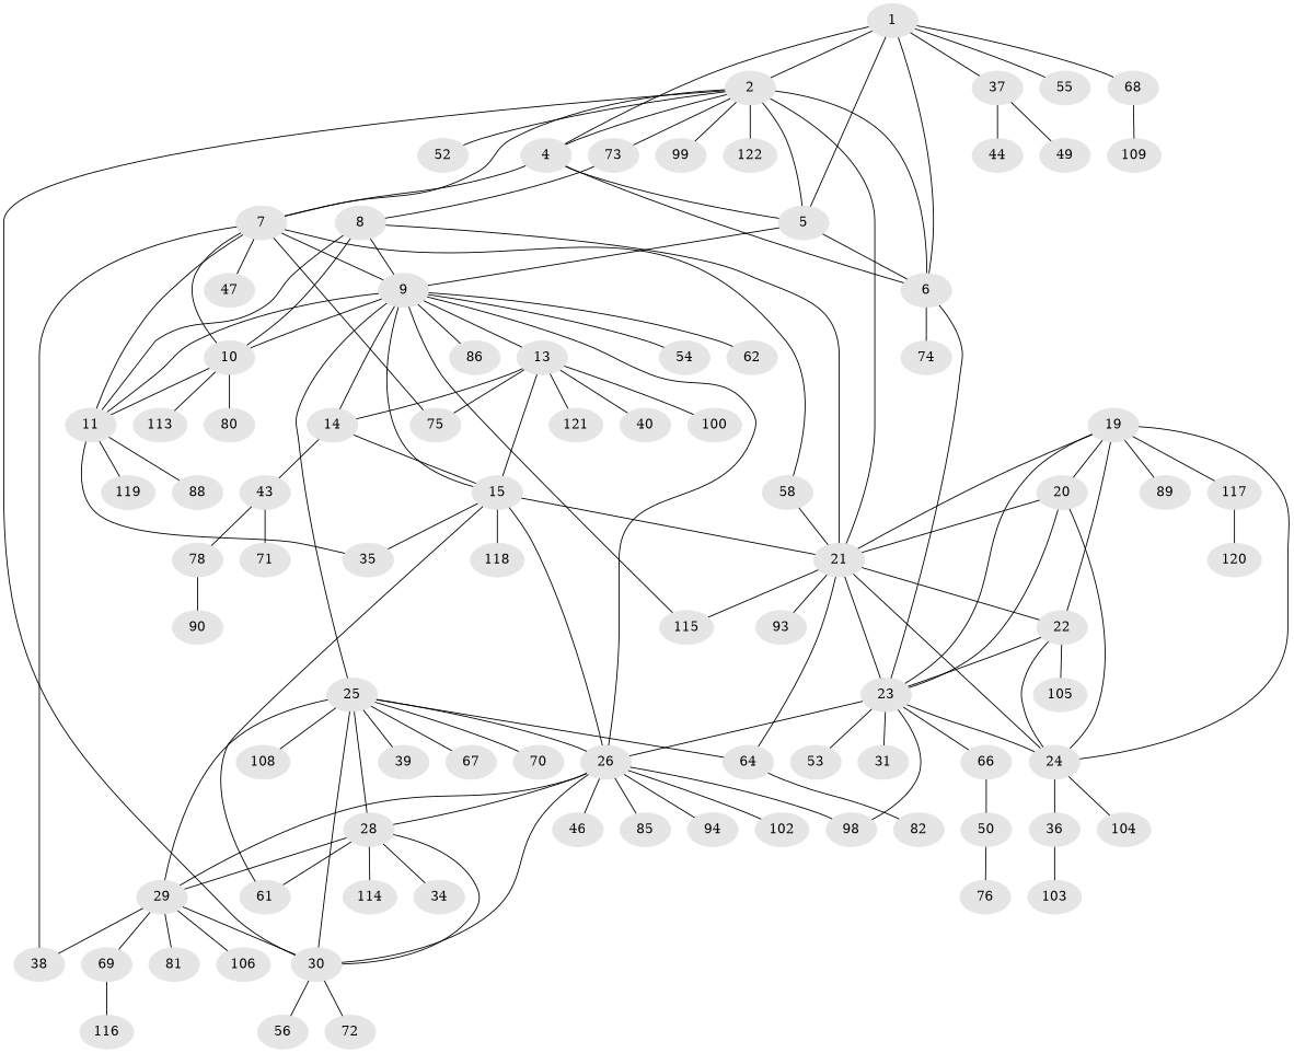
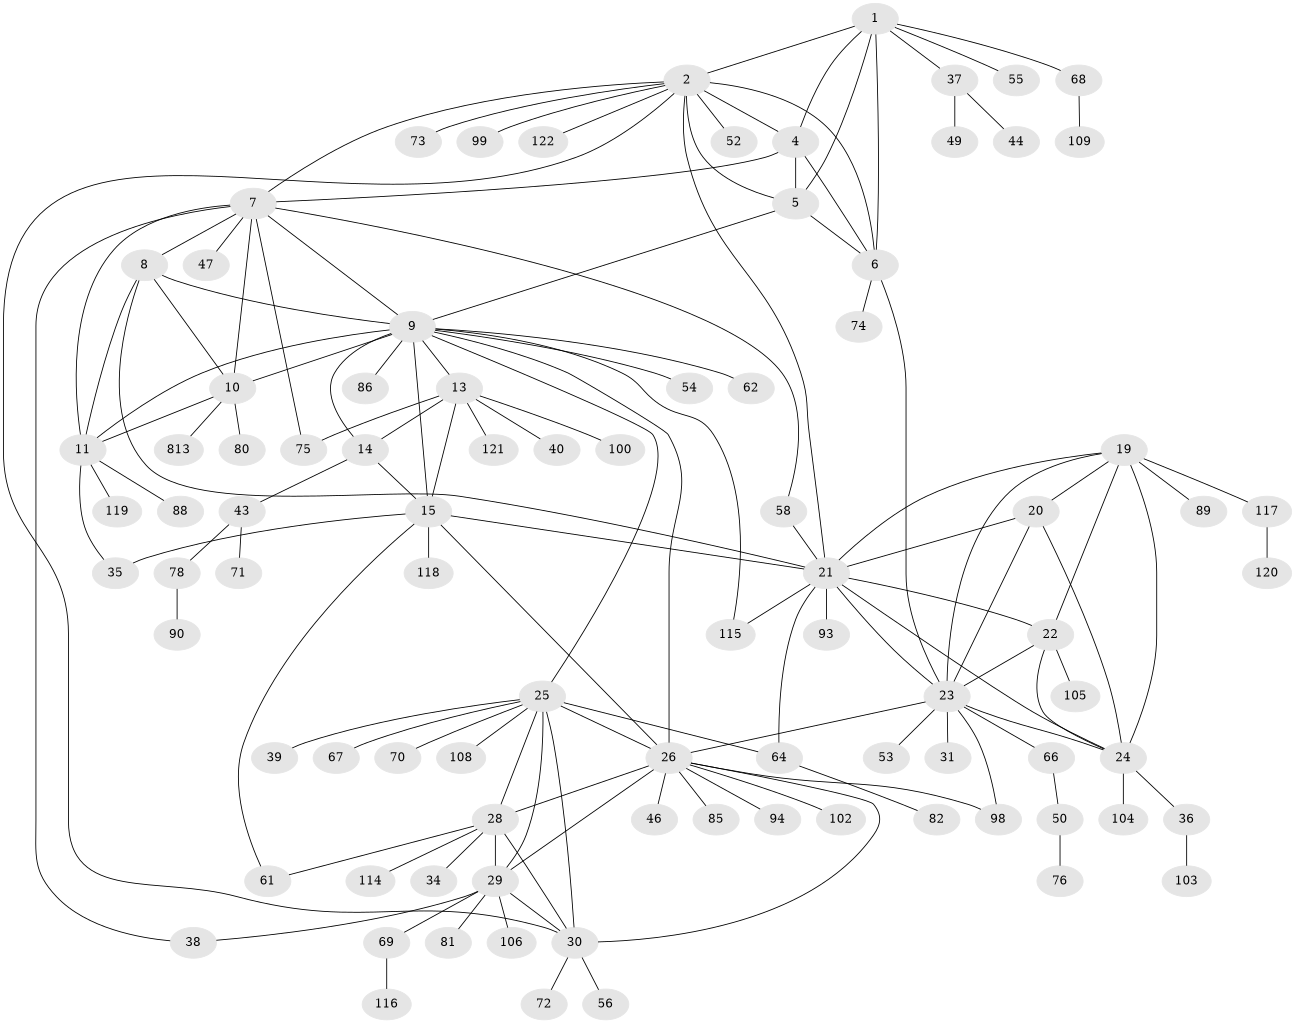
  graph {
    node [color=gray90 style=filled]
    1 [super="+41"]
    2 [super="+3"]
    4 [super="+123"]
    5 [super="+96"]
    6 [super="+97"]
    37 [super="+45"]
    55
    68
    7 [super="+60"]
    21 [super="+33"]
    30 [super="+95"]
    52
    73
    99
    122
    9 [super="+17"]
    23 [super="+92"]
    74
    44 [super="+84"]
    49
    109
    8 [super="+32"]
    10 [super="+12"]
    11 [super="+110"]
    38
    47
    58
    75
    115
    22
    24 [super="+59"]
    64
    93
    56
    72
    13 [super="+18"]
    14
    15 [super="+16"]
    25 [super="+27"]
    26 [super="+112"]
    54 [super="+87"]
    62
    86
    31
    53
    66
    98
    80
-   113
+   113 [label=813]
    35 [super="+48"]
    88
    119
    40
    100 [super="+107"]
    121
    43 [super="+65"]
    61
    118
    28 [super="+77"]
    29 [super="+63"]
    39
    67
    70
    108
    46
    85
    94
    102
    71 [super="+91"]
    78
    19 [super="+57"]
    20 [super="+51"]
    89 [super="+101"]
    117
    105
    36
    104
    120
    82
    50 [super="+111"]
    76
    103
    34 [super="+79"]
    114
    69 [super="+83"]
    81
    106
    116
    90
    1 -- 2 [weight=2]
    1 -- 4
    1 -- 5
    1 -- 6
    1 -- 37
    1 -- 55
    1 -- 68
    2 -- 4 [weight=2]
    2 -- 5 [weight=2]
    2 -- 6 [weight=2]
    2 -- 7
    2 -- 21
    2 -- 30
    2 -- 52
    2 -- 73
    2 -- 99
    2 -- 122
    4 -- 5
    4 -- 6
    4 -- 7
    5 -- 6
    5 -- 9
    6 -- 23
    6 -- 74
    37 -- 44
    37 -- 49
    68 -- 109
    7 -- 9
-   73 -- 8
+   7 -- 8
    7 -- 10 [weight=2]
    7 -- 11
    7 -- 38
    7 -- 47
    7 -- 58
    7 -- 75
    21 -- 23
    21 -- 115
    21 -- 22
    21 -- 24
    21 -- 64
    21 -- 93
    30 -- 56
    30 -- 72
    9 -- 10 [weight=2]
    9 -- 11
    9 -- 115
    9 -- 13 [weight=2]
    9 -- 14
    9 -- 15 [weight=2]
    9 -- 25
    9 -- 26
    9 -- 54
    9 -- 62
    9 -- 86
    23 -- 24
    23 -- 26
    23 -- 31
    23 -- 53
    23 -- 66
    23 -- 98
    8 -- 21
    8 -- 9
    8 -- 10 [weight=2]
    8 -- 11
    10 -- 11 [weight=2]
    10 -- 80
    10 -- 113
    11 -- 35
    11 -- 88
    11 -- 119
    58 -- 21 [weight=2]
    22 -- 23
    22 -- 24
    22 -- 105
    24 -- 36
    24 -- 104
    64 -- 82
    13 -- 75
    13 -- 14 [weight=2]
    13 -- 15 [weight=4]
    13 -- 40
    13 -- 100
    13 -- 121
    14 -- 15 [weight=2]
    14 -- 43
    15 -- 21
    15 -- 26
    15 -- 35
    15 -- 61
    15 -- 118
    25 -- 30 [weight=2]
    25 -- 64
    25 -- 26 [weight=2]
    25 -- 28 [weight=2]
    25 -- 29 [weight=2]
    25 -- 39
    25 -- 67
    25 -- 70
    25 -- 108
    26 -- 30
    26 -- 98
    26 -- 28
    26 -- 29
    26 -- 46
    26 -- 85
    26 -- 94
    26 -- 102
    66 -- 50
    43 -- 71
    43 -- 78
    28 -- 30
    28 -- 61
    28 -- 29
    28 -- 34
    28 -- 114
    29 -- 30
    29 -- 38
    29 -- 69
    29 -- 81
    29 -- 106
    78 -- 90
    19 -- 21
    19 -- 23
    19 -- 22
    19 -- 24
    19 -- 20
    19 -- 89
    19 -- 117
    20 -- 21
    20 -- 23
    20 -- 24
    117 -- 120
    36 -- 103
    50 -- 76
    69 -- 116
  }
